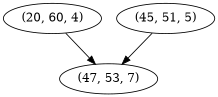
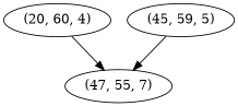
  digraph {
    "(20, 60, 4)"
-   "(47, 53, 7)"
-   "(45, 59, 5)" [label="(45, 51, 5)"]
+   "(47, 53, 7)" [label="(47, 55, 7)"]
+   "(45, 59, 5)"
    "(20, 60, 4)" -> "(47, 53, 7)"
    "(45, 59, 5)" -> "(47, 53, 7)"
  }
